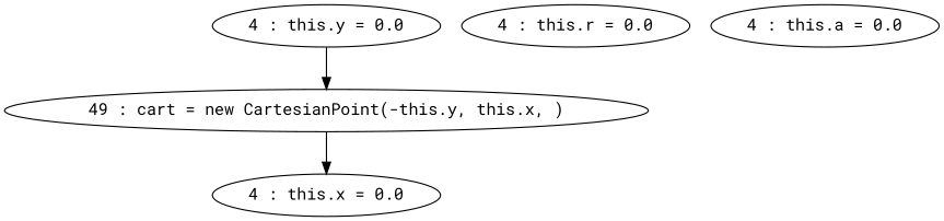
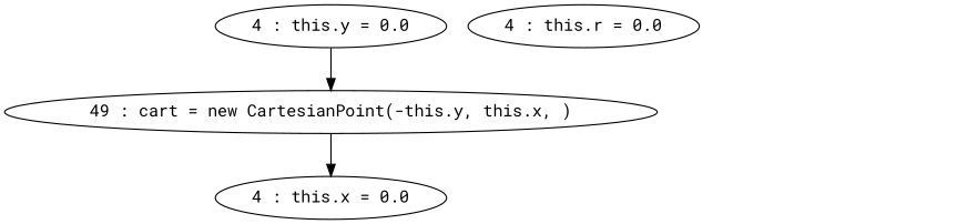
  digraph {
    fontname="Roboto Mono"
    node [fontname="Roboto Mono"]
    edge [fontname="Roboto Mono"]
    "49 : cart = new CartesianPoint(-this.y, this.x, )"
    "4 : this.x = 0.0"
    "4 : this.y = 0.0"
    "4 : this.r = 0.0"
-   "4 : this.a = 0.0"
    "49 : cart = new CartesianPoint(-this.y, this.x, )" -> "4 : this.x = 0.0"
    "4 : this.y = 0.0" -> "49 : cart = new CartesianPoint(-this.y, this.x, )"
  }
